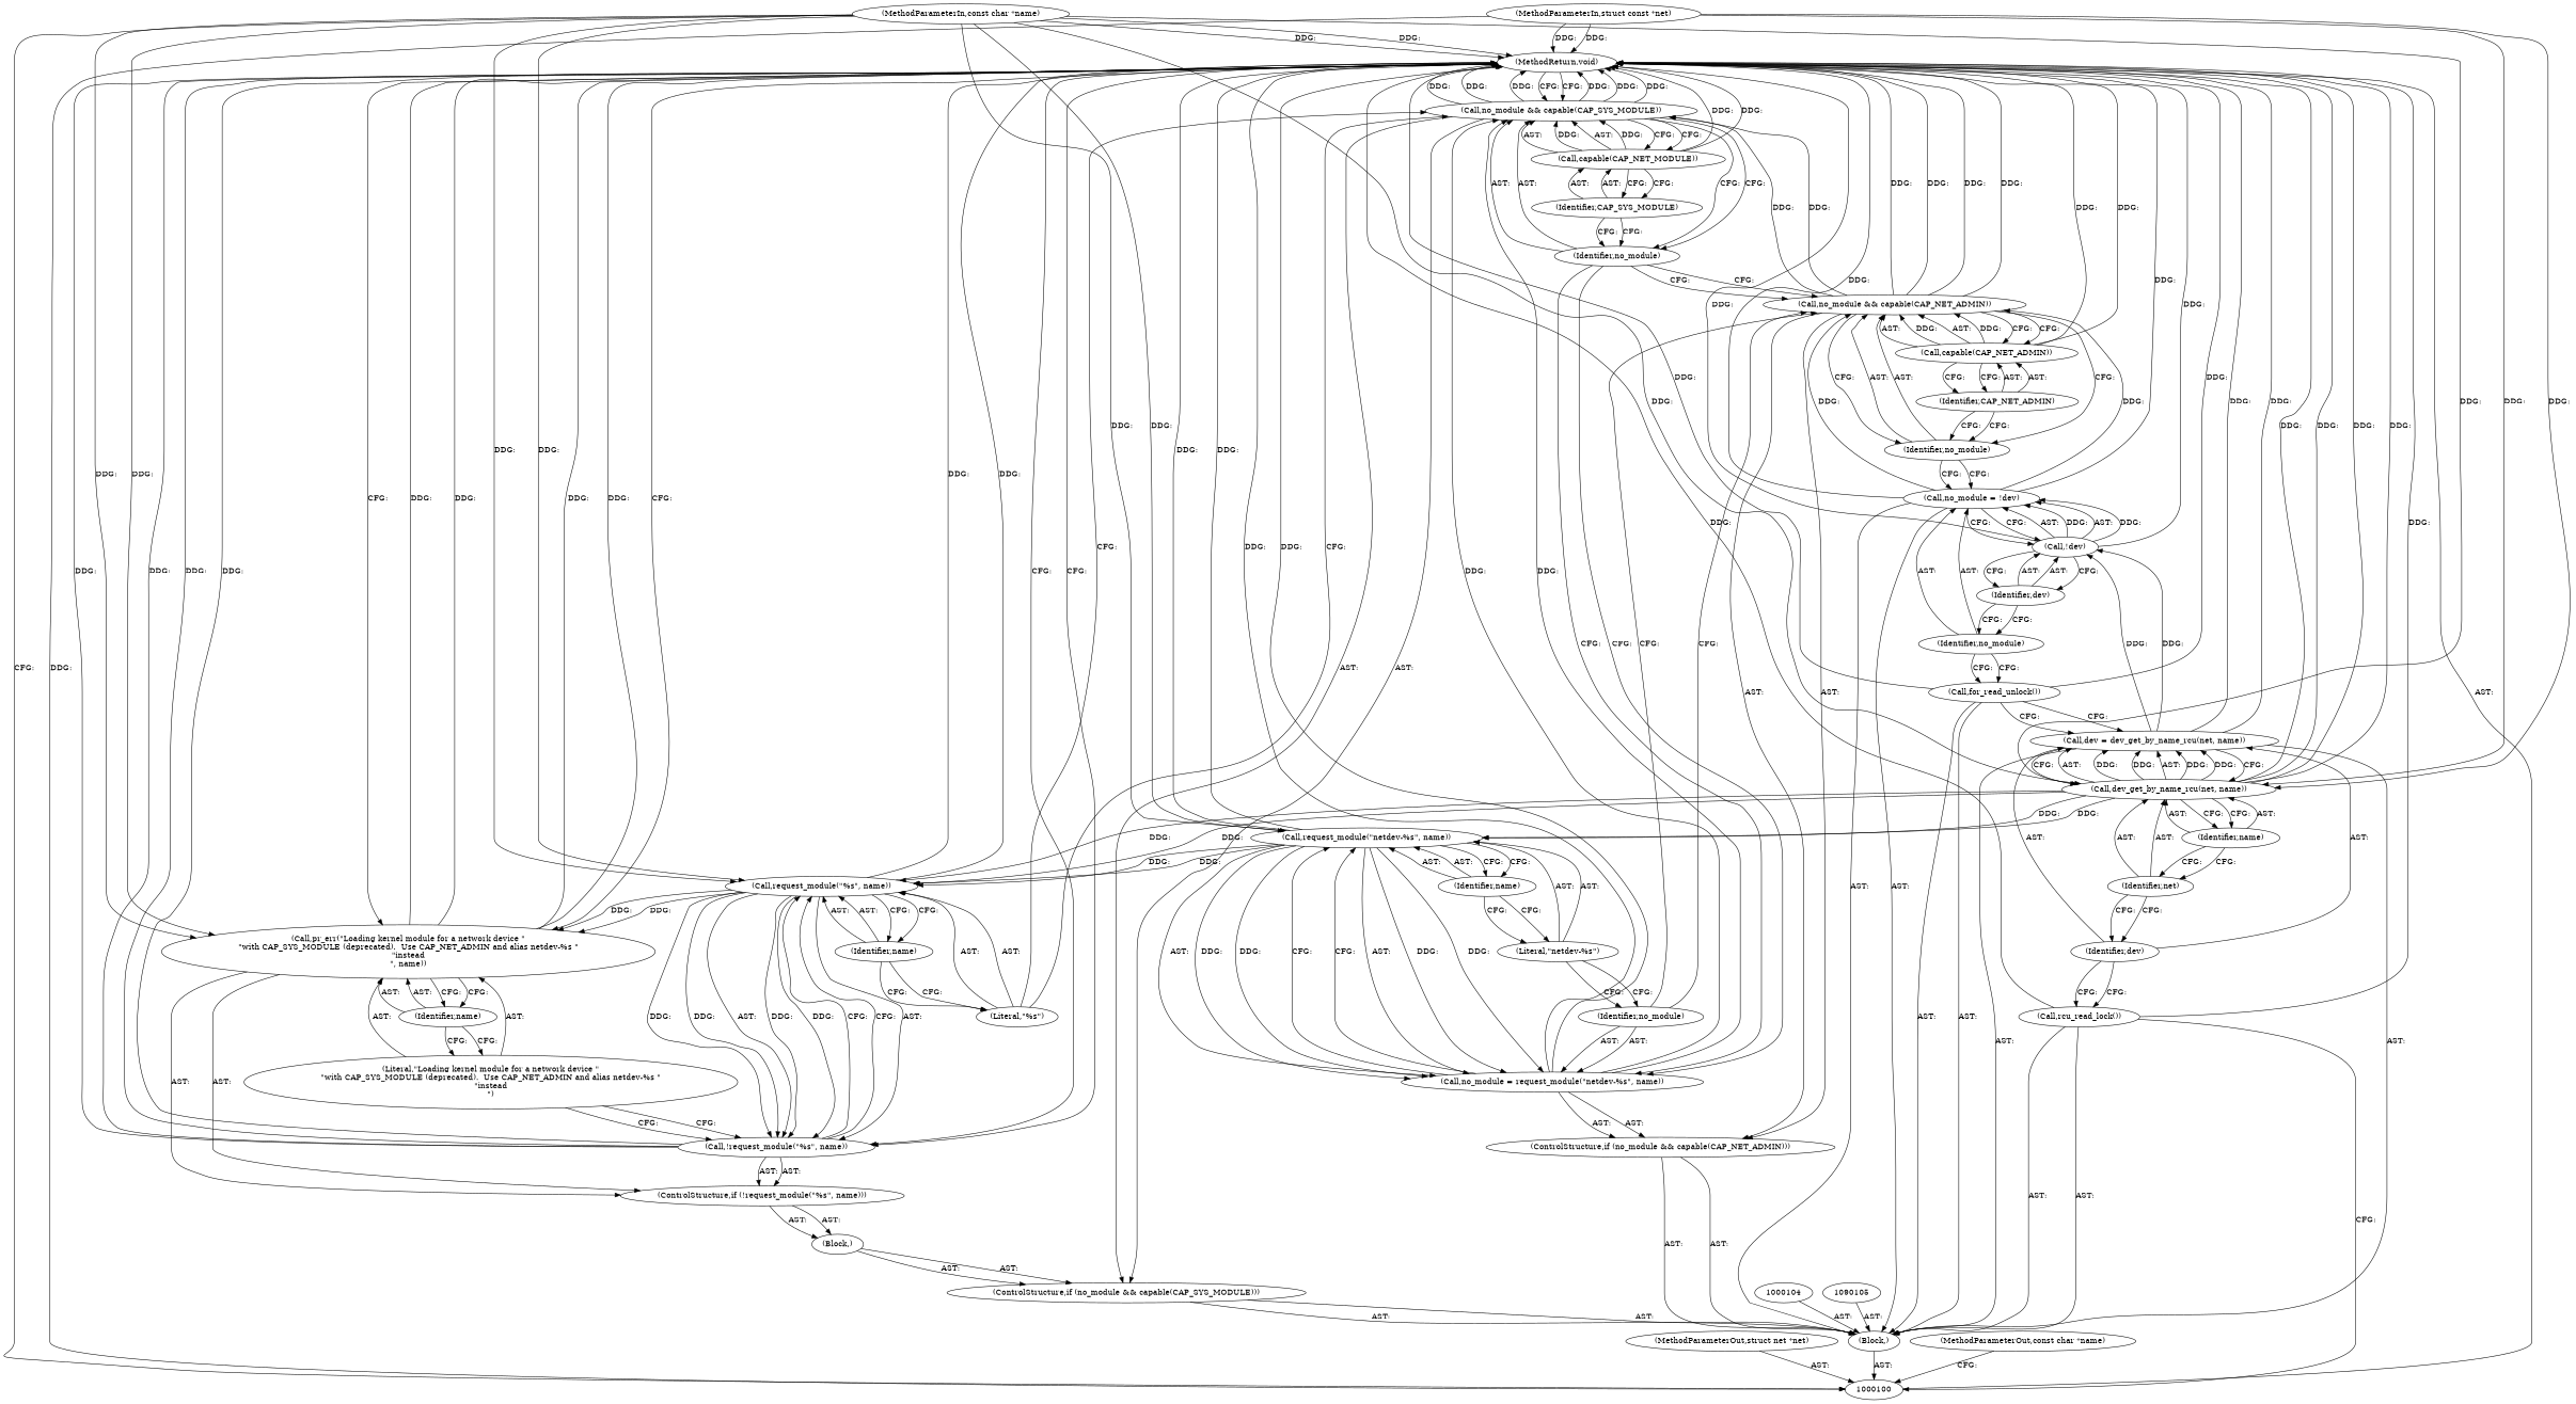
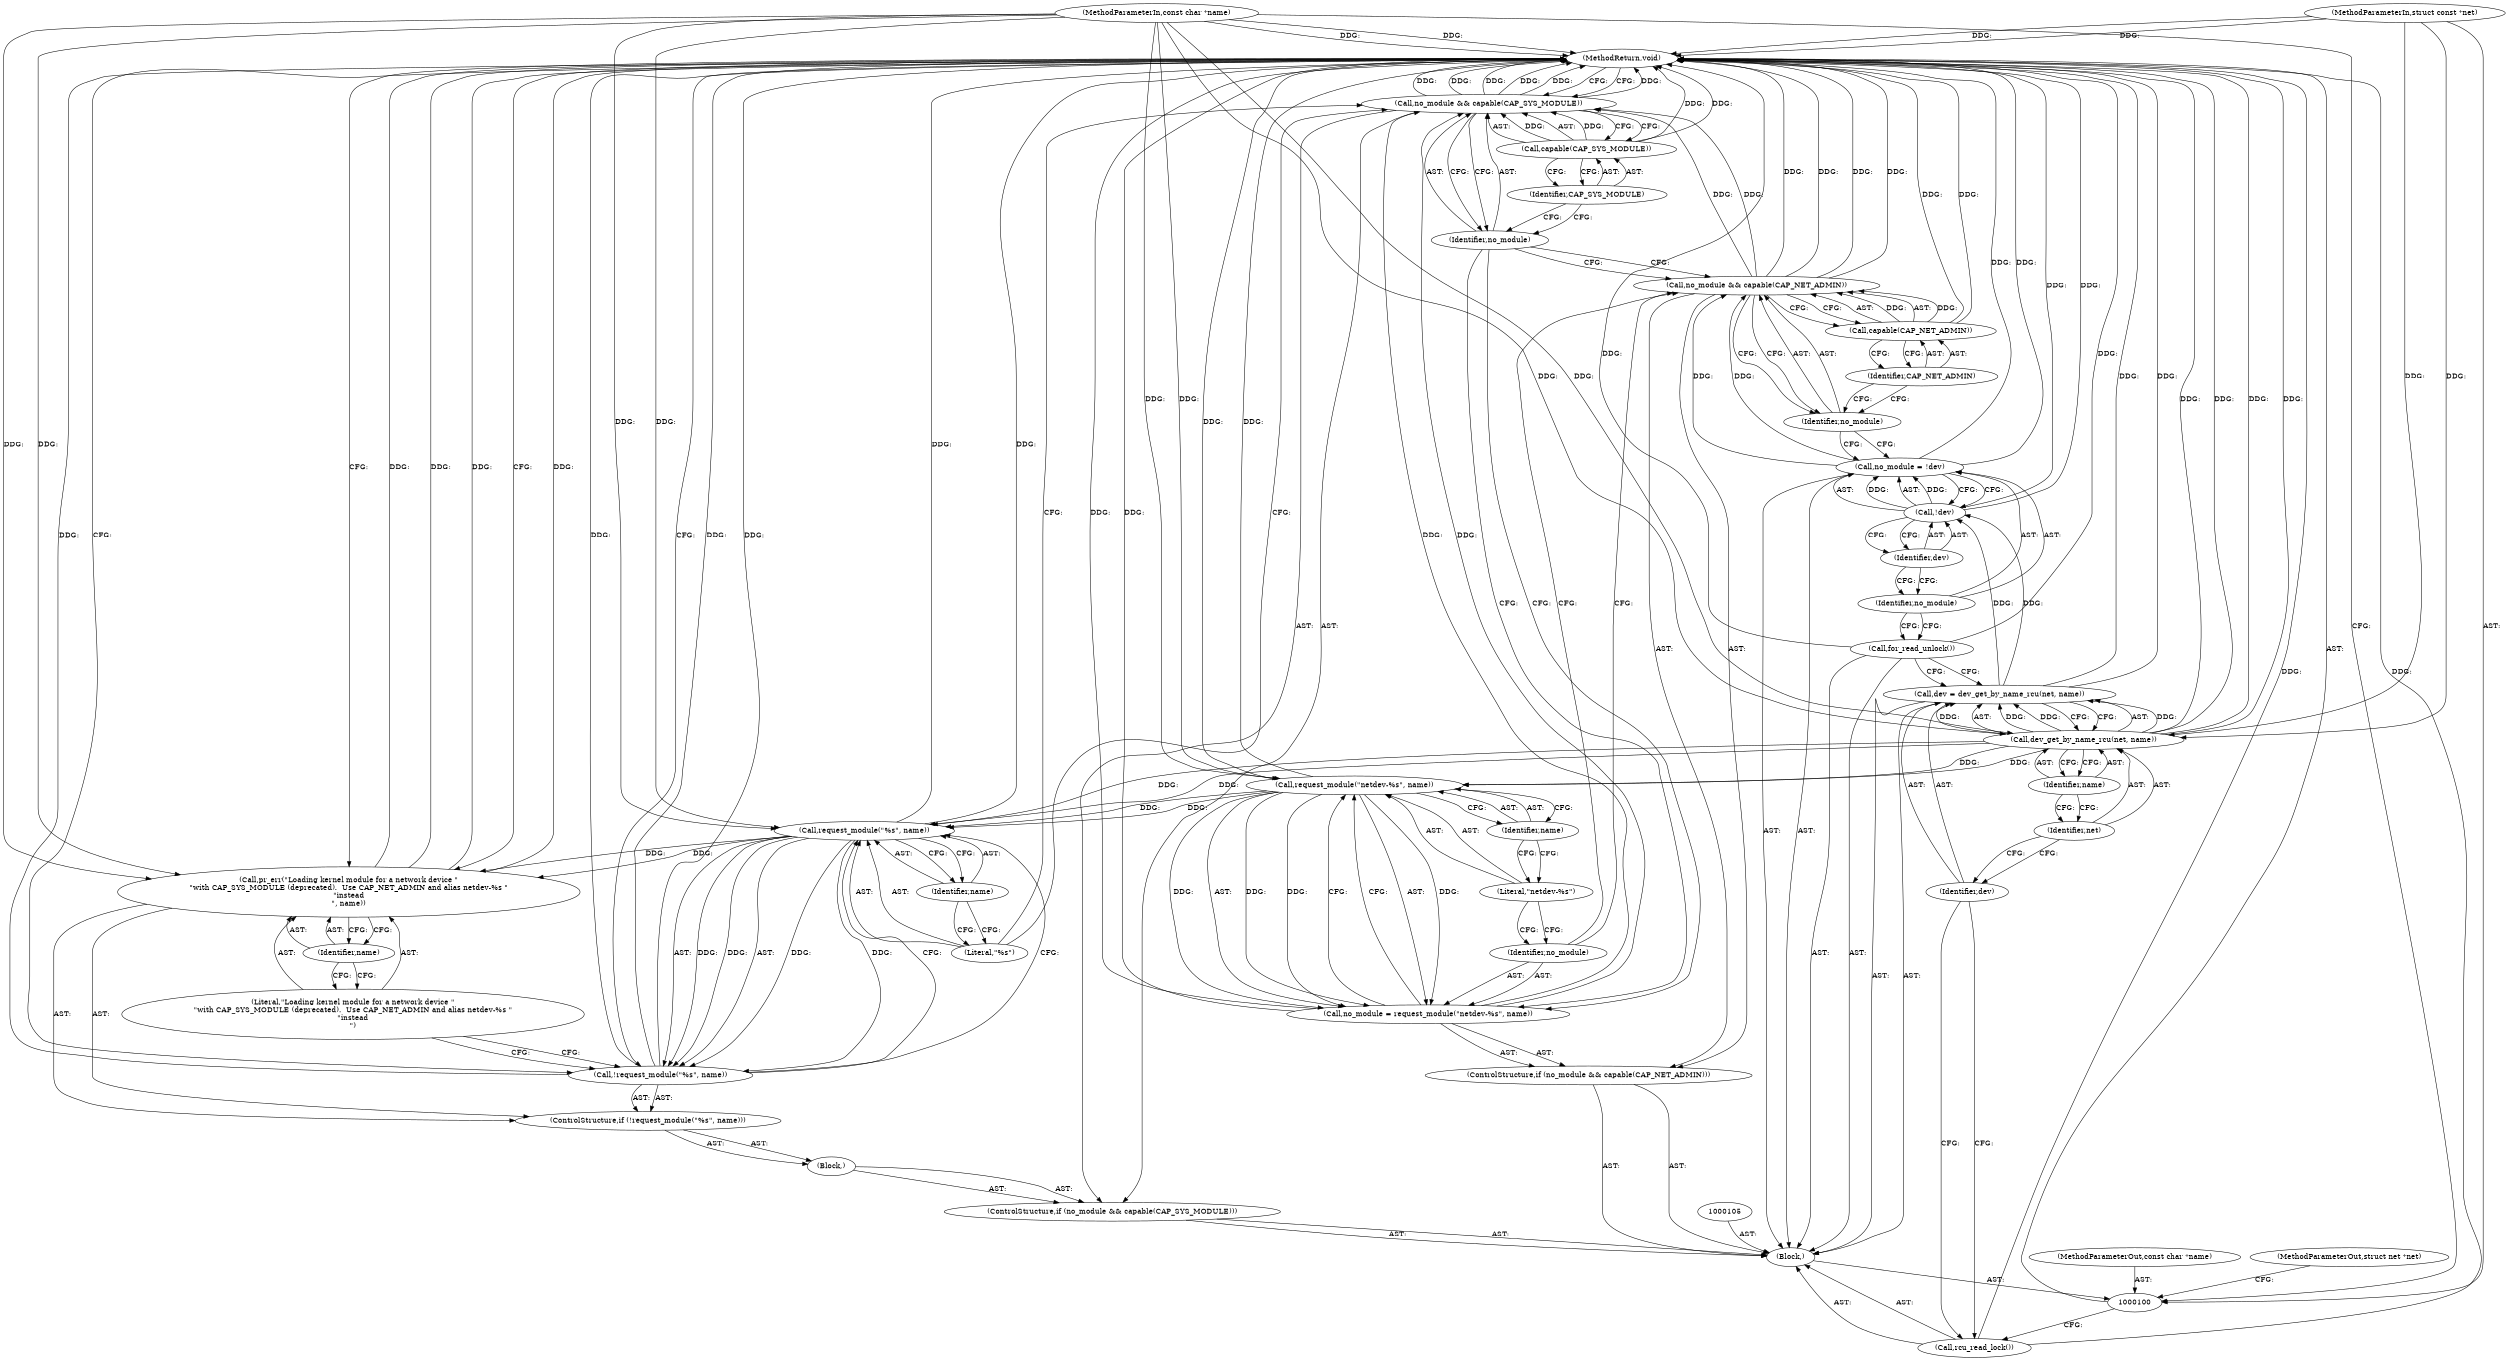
  digraph {
    n1 [label="(MethodReturn,void)"]
    n2 [label="(Call,no_module && capable(CAP_SYS_MODULE))"]
    n3 [label="(Call,!request_module(\"%s\", name))"]
    n4 [label="(Call,pr_err(\"Loading kernel module for a network device \"\n\"with CAP_SYS_MODULE (deprecated).  Use CAP_NET_ADMIN and alias netdev-%s \"\n\"instead\n\", name))"]
    n5 [label="(ControlStructure,if (no_module && capable(CAP_SYS_MODULE)))"]
-   n6 [label="(Call,capable(CAP_NET_MODULE))"]
+   n6 [label="(Call,capable(CAP_SYS_MODULE))"]
    n7 [label="(Identifier,no_module)"]
    n8 [label="(Call,request_module(\"%s\", name))"]
    n9 [label="(ControlStructure,if (!request_module(\"%s\", name)))"]
    n10 [label="(Identifier,name)"]
    1000100
    n12 [label="(MethodParameterIn,struct const *net)"]
    n13 [label="(Call,dev_get_by_name_rcu(net, name))"]
    n14 [label="(Call,request_module(\"netdev-%s\", name))"]
    n15 [label="(Call,dev = dev_get_by_name_rcu(net, name))"]
    n16 [label="(Identifier,name)"]
    n17 [label="(MethodParameterOut,struct net *net)"]
    n18 [label="(MethodParameterIn,const char *name)"]
    n19 [label="(Call,no_module = request_module(\"netdev-%s\", name))"]
    n20 [label="(Identifier,name)"]
    n21 [label="(Identifier,name)"]
    n22 [label="(MethodParameterOut,const char *name)"]
    n23 [label="(Call,no_module = !dev)"]
    n24 [label="(Call,!dev)"]
    n25 [label="(Call,no_module && capable(CAP_NET_ADMIN))"]
    n26 [label="(Block,)"]
    n27 [label="(Identifier,dev)"]
    n28 [label="(ControlStructure,if (no_module && capable(CAP_NET_ADMIN)))"]
    n29 [label="(Call,capable(CAP_NET_ADMIN))"]
    n30 [label="(Identifier,no_module)"]
    n31 [label="(Identifier,no_module)"]
    n32 [label="(Call,for_read_unlock())"]
    n33 [label="(Identifier,CAP_NET_ADMIN)"]
    n34 [label="(Literal,\"netdev-%s\")"]
    n35 [label="(Identifier,no_module)"]
    n36 [label="(Identifier,CAP_SYS_MODULE)"]
    n37 [label="(Block,)"]
    n38 [label="(Literal,\"%s\")"]
    n39 [label="(Literal,\"Loading kernel module for a network device \"\n\"with CAP_SYS_MODULE (deprecated).  Use CAP_NET_ADMIN and alias netdev-%s \"\n\"instead\n\")"]
    n40 [label="(Call,rcu_read_lock())"]
    n41 [label="(Identifier,dev)"]
    n42 [label="(Identifier,net)"]
-   1000104
-   1000105 [label=1090105]
+   1000105
    n1 -> n2 [label="CFG: "]
    n1 -> n2 [label="CFG: "]
    n1 -> n3 [label="CFG: "]
    n1 -> n3 [label="CFG: "]
    n1 -> n4 [label="CFG: "]
    n1 -> n4 [label="CFG: "]
    n2 -> n1 [label="DDG: "]
    n2 -> n1 [label="DDG: "]
    n2 -> n1 [label="DDG: "]
    n2 -> n1 [label="DDG: "]
    n2 -> n1 [label="DDG: "]
    n2 -> n1 [label="DDG: "]
    n2 -> n5 [label="AST: "]
    n2 -> n5 [label="AST: "]
    n2 -> n6 [label="CFG: "]
    n2 -> n6 [label="CFG: "]
    n2 -> n7 [label="CFG: "]
    n2 -> n7 [label="CFG: "]
    n3 -> n1 [label="DDG: "]
    n3 -> n1 [label="DDG: "]
    n3 -> n1 [label="DDG: "]
    n3 -> n1 [label="DDG: "]
    n3 -> n8 [label="CFG: "]
    n3 -> n8 [label="CFG: "]
    n3 -> n9 [label="AST: "]
    n3 -> n9 [label="AST: "]
    n4 -> n1 [label="DDG: "]
    n4 -> n1 [label="DDG: "]
    n4 -> n1 [label="DDG: "]
    n4 -> n1 [label="DDG: "]
    n4 -> n9 [label="AST: "]
    n4 -> n9 [label="AST: "]
    n4 -> n10 [label="CFG: "]
    n4 -> n10 [label="CFG: "]
    n5 -> n26 [label="AST: "]
    n5 -> n26 [label="AST: "]
    n6 -> n1 [label="DDG: "]
    n6 -> n1 [label="DDG: "]
    n6 -> n2 [label="AST: "]
    n6 -> n2 [label="DDG: "]
    n6 -> n2 [label="AST: "]
    n6 -> n2 [label="DDG: "]
    n6 -> n36 [label="CFG: "]
    n6 -> n36 [label="CFG: "]
    n7 -> n2 [label="AST: "]
    n7 -> n2 [label="AST: "]
    n7 -> n19 [label="CFG: "]
    n7 -> n19 [label="CFG: "]
    n7 -> n25 [label="CFG: "]
    n7 -> n25 [label="CFG: "]
    n8 -> n1 [label="DDG: "]
    n8 -> n1 [label="DDG: "]
    n8 -> n3 [label="AST: "]
    n8 -> n3 [label="DDG: "]
    n8 -> n3 [label="DDG: "]
    n8 -> n3 [label="AST: "]
    n8 -> n3 [label="DDG: "]
    n8 -> n3 [label="DDG: "]
    n8 -> n4 [label="DDG: "]
    n8 -> n4 [label="DDG: "]
    n8 -> n21 [label="CFG: "]
    n8 -> n21 [label="CFG: "]
    n9 -> n37 [label="AST: "]
    n9 -> n37 [label="AST: "]
    n10 -> n4 [label="AST: "]
    n10 -> n4 [label="AST: "]
    n10 -> n39 [label="CFG: "]
    n10 -> n39 [label="CFG: "]
    1000100 -> n1 [label="AST: "]
    n12 -> n1 [label="DDG: "]
    n12 -> n1 [label="DDG: "]
-   n12 -> 1000100 [label="DDG: "]
+   n12 -> 1000100 [label="AST: "]
    n12 -> n13 [label="DDG: "]
    n12 -> n13 [label="DDG: "]
    n13 -> n1 [label="DDG: "]
    n13 -> n1 [label="DDG: "]
    n13 -> n1 [label="DDG: "]
    n13 -> n1 [label="DDG: "]
    n13 -> n8 [label="DDG: "]
    n13 -> n8 [label="DDG: "]
    n13 -> n14 [label="DDG: "]
    n13 -> n14 [label="DDG: "]
    n13 -> n15 [label="AST: "]
    n13 -> n15 [label="DDG: "]
    n13 -> n15 [label="DDG: "]
    n13 -> n15 [label="AST: "]
    n13 -> n15 [label="DDG: "]
    n13 -> n15 [label="DDG: "]
    n13 -> n16 [label="CFG: "]
    n13 -> n16 [label="CFG: "]
    n14 -> n1 [label="DDG: "]
    n14 -> n1 [label="DDG: "]
    n14 -> n8 [label="DDG: "]
    n14 -> n8 [label="DDG: "]
    n14 -> n19 [label="AST: "]
    n14 -> n19 [label="DDG: "]
    n14 -> n19 [label="DDG: "]
    n14 -> n19 [label="AST: "]
    n14 -> n19 [label="DDG: "]
    n14 -> n19 [label="DDG: "]
    n14 -> n20 [label="CFG: "]
    n14 -> n20 [label="CFG: "]
    n15 -> n1 [label="DDG: "]
    n15 -> n1 [label="DDG: "]
    n15 -> n13 [label="CFG: "]
    n15 -> n13 [label="CFG: "]
    n15 -> n24 [label="DDG: "]
    n15 -> n24 [label="DDG: "]
    n15 -> n26 [label="AST: "]
    n15 -> n26 [label="AST: "]
    n16 -> n13 [label="AST: "]
    n16 -> n13 [label="AST: "]
    n16 -> n42 [label="CFG: "]
    n16 -> n42 [label="CFG: "]
-   n17 -> 1000100 [label="AST: "]
+   n17 -> 1000100 [label="CFG: "]
    n18 -> n1 [label="DDG: "]
    n18 -> n1 [label="DDG: "]
    n18 -> n4 [label="DDG: "]
    n18 -> n4 [label="DDG: "]
    n18 -> n8 [label="DDG: "]
    n18 -> n8 [label="DDG: "]
    n18 -> 1000100 [label="CFG: "]
    n18 -> n13 [label="DDG: "]
    n18 -> n13 [label="DDG: "]
    n18 -> n14 [label="DDG: "]
    n18 -> n14 [label="DDG: "]
    n19 -> n1 [label="DDG: "]
    n19 -> n1 [label="DDG: "]
    n19 -> n2 [label="DDG: "]
    n19 -> n2 [label="DDG: "]
    n19 -> n14 [label="CFG: "]
    n19 -> n14 [label="CFG: "]
    n19 -> n28 [label="AST: "]
    n19 -> n28 [label="AST: "]
    n20 -> n14 [label="AST: "]
    n20 -> n14 [label="AST: "]
    n20 -> n34 [label="CFG: "]
    n20 -> n34 [label="CFG: "]
    n21 -> n8 [label="AST: "]
    n21 -> n8 [label="AST: "]
    n21 -> n38 [label="CFG: "]
    n21 -> n38 [label="CFG: "]
-   n22 -> 1000100 [label="CFG: "]
+   n22 -> 1000100 [label="AST: "]
    n23 -> n1 [label="DDG: "]
    n23 -> n1 [label="DDG: "]
    n23 -> n24 [label="CFG: "]
    n23 -> n24 [label="CFG: "]
    n23 -> n25 [label="DDG: "]
    n23 -> n25 [label="DDG: "]
    n23 -> n26 [label="AST: "]
    n23 -> n26 [label="AST: "]
    n24 -> n1 [label="DDG: "]
    n24 -> n1 [label="DDG: "]
    n24 -> n23 [label="AST: "]
    n24 -> n23 [label="DDG: "]
    n24 -> n23 [label="AST: "]
    n24 -> n23 [label="DDG: "]
    n24 -> n27 [label="CFG: "]
    n24 -> n27 [label="CFG: "]
    n25 -> n1 [label="DDG: "]
    n25 -> n1 [label="DDG: "]
    n25 -> n1 [label="DDG: "]
    n25 -> n1 [label="DDG: "]
    n25 -> n2 [label="DDG: "]
    n25 -> n2 [label="DDG: "]
    n25 -> n28 [label="AST: "]
    n25 -> n28 [label="AST: "]
    n25 -> n29 [label="CFG: "]
    n25 -> n29 [label="CFG: "]
    n25 -> n30 [label="CFG: "]
    n25 -> n30 [label="CFG: "]
    n26 -> 1000100 [label="AST: "]
    n27 -> n24 [label="AST: "]
    n27 -> n24 [label="AST: "]
    n27 -> n31 [label="CFG: "]
    n27 -> n31 [label="CFG: "]
    n28 -> n26 [label="AST: "]
    n28 -> n26 [label="AST: "]
    n29 -> n1 [label="DDG: "]
    n29 -> n1 [label="DDG: "]
    n29 -> n25 [label="AST: "]
    n29 -> n25 [label="DDG: "]
    n29 -> n25 [label="AST: "]
    n29 -> n25 [label="DDG: "]
    n29 -> n33 [label="CFG: "]
    n29 -> n33 [label="CFG: "]
    n30 -> n23 [label="CFG: "]
    n30 -> n23 [label="CFG: "]
    n30 -> n25 [label="AST: "]
    n30 -> n25 [label="AST: "]
    n31 -> n23 [label="AST: "]
    n31 -> n23 [label="AST: "]
    n31 -> n32 [label="CFG: "]
    n31 -> n32 [label="CFG: "]
    n32 -> n1 [label="DDG: "]
    n32 -> n1 [label="DDG: "]
    n32 -> n15 [label="CFG: "]
    n32 -> n15 [label="CFG: "]
    n32 -> n26 [label="AST: "]
    n32 -> n26 [label="AST: "]
    n33 -> n29 [label="AST: "]
    n33 -> n29 [label="AST: "]
    n33 -> n30 [label="CFG: "]
    n33 -> n30 [label="CFG: "]
    n34 -> n14 [label="AST: "]
    n34 -> n14 [label="AST: "]
    n34 -> n35 [label="CFG: "]
    n34 -> n35 [label="CFG: "]
    n35 -> n19 [label="AST: "]
    n35 -> n19 [label="AST: "]
    n35 -> n25 [label="CFG: "]
    n35 -> n25 [label="CFG: "]
    n36 -> n6 [label="AST: "]
    n36 -> n6 [label="AST: "]
    n36 -> n7 [label="CFG: "]
    n36 -> n7 [label="CFG: "]
    n37 -> n5 [label="AST: "]
    n37 -> n5 [label="AST: "]
    n38 -> n2 [label="CFG: "]
    n38 -> n2 [label="CFG: "]
    n38 -> n8 [label="AST: "]
    n38 -> n8 [label="AST: "]
    n39 -> n3 [label="CFG: "]
    n39 -> n3 [label="CFG: "]
    n39 -> n4 [label="AST: "]
    n39 -> n4 [label="AST: "]
    n40 -> n1 [label="DDG: "]
    n40 -> n1 [label="DDG: "]
-   n40 -> 1000100 [label="CFG: "]
+   1000100 -> n40 [label="CFG: "]
    n40 -> n26 [label="AST: "]
    n40 -> n26 [label="AST: "]
    n41 -> n15 [label="AST: "]
    n41 -> n15 [label="AST: "]
    n41 -> n40 [label="CFG: "]
    n41 -> n40 [label="CFG: "]
    n42 -> n13 [label="AST: "]
    n42 -> n13 [label="AST: "]
    n42 -> n41 [label="CFG: "]
    n42 -> n41 [label="CFG: "]
-   1000104 -> n26 [label="AST: "]
    1000105 -> n26 [label="AST: "]
  }
